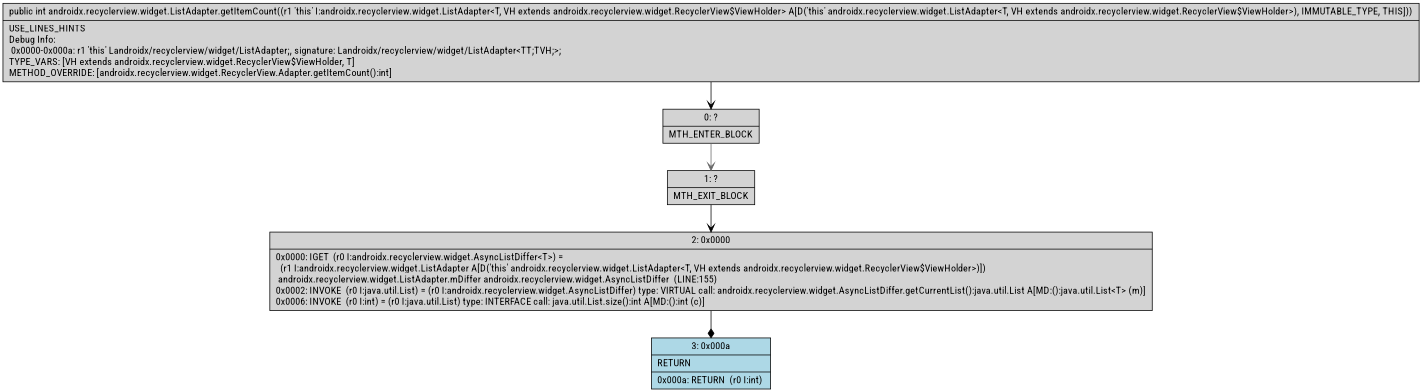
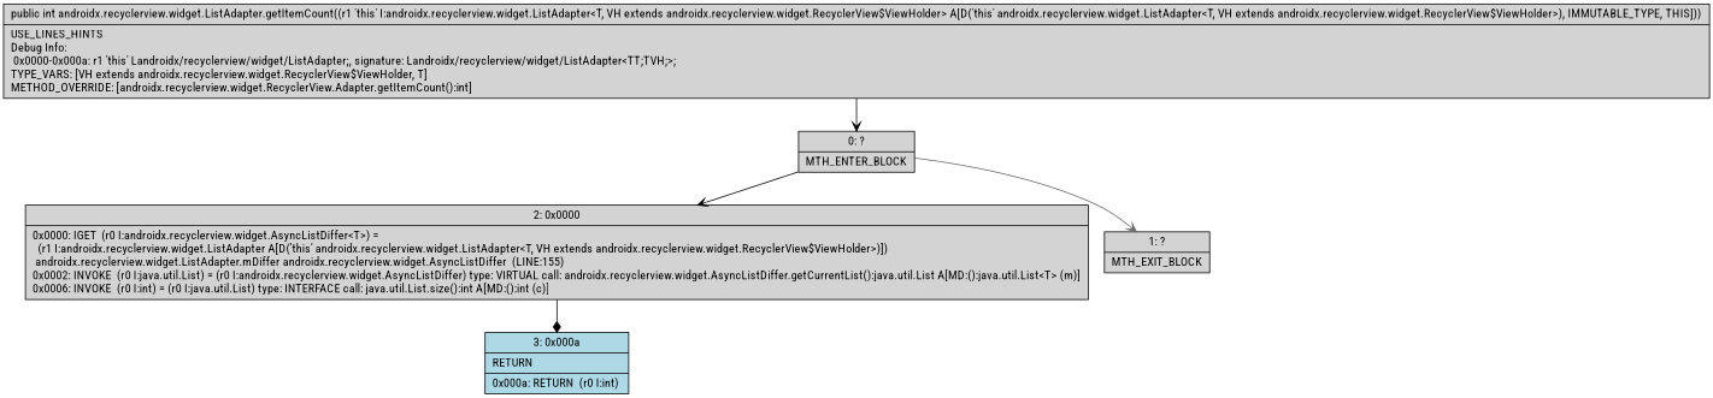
  digraph {
    fontname="Roboto Condensed"
    node [fillcolor=lightgrey fontname="Roboto Condensed" shape=record style=filled]
    edge [arrowhead=vee color=black fontname="Roboto Condensed"]
    n1 [label="{0\:\ ?|MTH_ENTER_BLOCK\l}"]
    n2 [label="{2\:\ 0x0000|0x0000: IGET  (r0 I:androidx.recyclerview.widget.AsyncListDiffer\<T\>) = \l  (r1 I:androidx.recyclerview.widget.ListAdapter A[D('this' androidx.recyclerview.widget.ListAdapter\<T, VH extends androidx.recyclerview.widget.RecyclerView$ViewHolder\>)])\l androidx.recyclerview.widget.ListAdapter.mDiffer androidx.recyclerview.widget.AsyncListDiffer  (LINE:155)\l0x0002: INVOKE  (r0 I:java.util.List) = (r0 I:androidx.recyclerview.widget.AsyncListDiffer) type: VIRTUAL call: androidx.recyclerview.widget.AsyncListDiffer.getCurrentList():java.util.List A[MD:():java.util.List\<T\> (m)]\l0x0006: INVOKE  (r0 I:int) = (r0 I:java.util.List) type: INTERFACE call: java.util.List.size():int A[MD:():int (c)]\l}"]
    n3 [label="{1\:\ ?|MTH_EXIT_BLOCK\l}"]
    n4 [fillcolor=lightblue label="{3\:\ 0x000a|RETURN\l|0x000a: RETURN  (r0 I:int) \l}"]
    n5 [label="{public int androidx.recyclerview.widget.ListAdapter.getItemCount((r1 'this' I:androidx.recyclerview.widget.ListAdapter\<T, VH extends androidx.recyclerview.widget.RecyclerView$ViewHolder\> A[D('this' androidx.recyclerview.widget.ListAdapter\<T, VH extends androidx.recyclerview.widget.RecyclerView$ViewHolder\>), IMMUTABLE_TYPE, THIS]))  | USE_LINES_HINTS\lDebug Info:\l  0x0000\-0x000a: r1 'this' Landroidx\/recyclerview\/widget\/ListAdapter;, signature: Landroidx\/recyclerview\/widget\/ListAdapter\<TT;TVH;\>;\lTYPE_VARS: [VH extends androidx.recyclerview.widget.RecyclerView$ViewHolder, T]\lMETHOD_OVERRIDE: [androidx.recyclerview.widget.RecyclerView.Adapter.getItemCount():int]\l}"]
-   n3 -> n2
+   n1 -> n2
    n1 -> n3 [color=gray40]
    n2 -> n4 [arrowhead=diamond]
    n5 -> n1
  }
